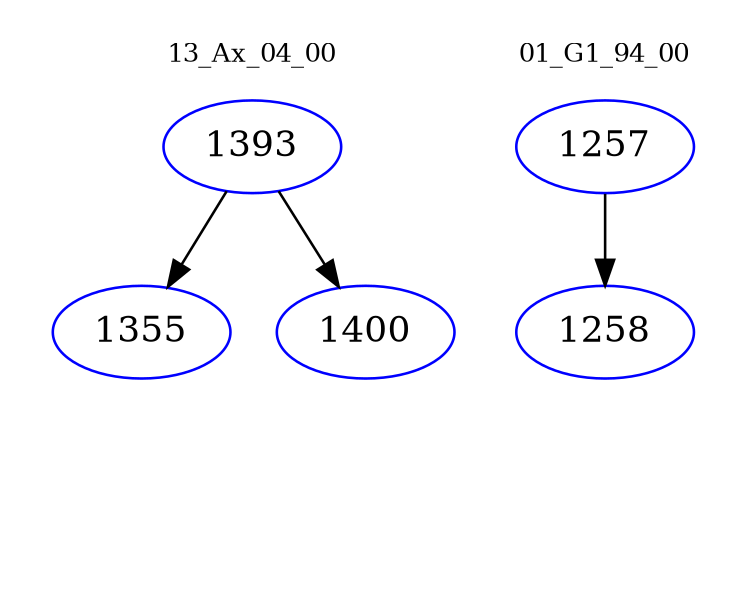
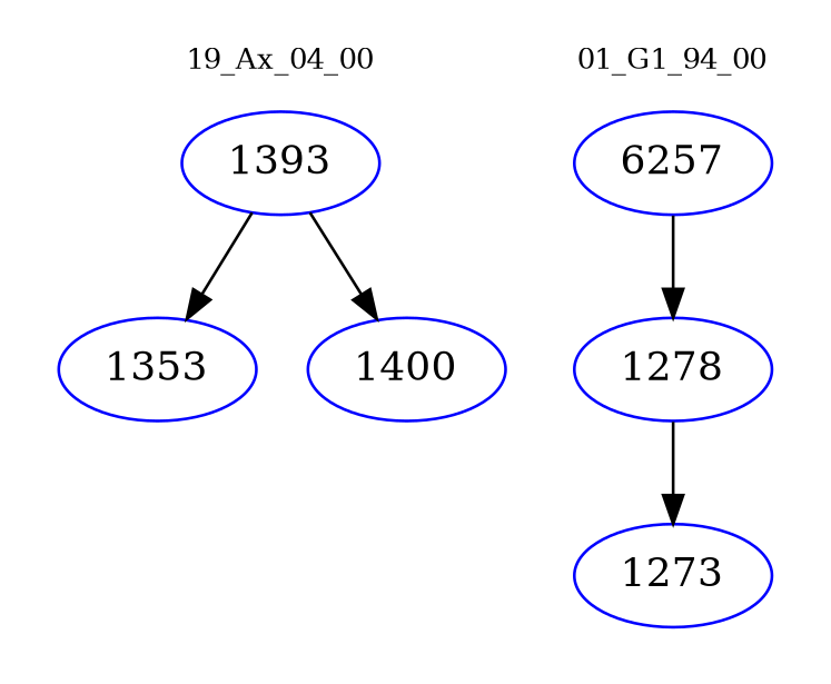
  digraph {
    node [color=blue]
    edge [color=black]
    n1 [label=1393]
-   n2 [label=1355]
+   n2 [label=1353]
    n3 [label=1400]
-   n4 [label=1258]
-   n5 [label=1257]
+   n4 [label=1278]
+   n5 [label=6257]
+   n6 [label=1273]
    subgraph cluster_1 {
      color=white
      fontsize=10
-     label="13_Ax_04_00"
+     label="19_Ax_04_00"
      n1
      n2
      n3
    }
    subgraph cluster_2 {
      color=white
      fontsize=10
      label="01_G1_94_00"
      n4
      n5
+     n6
    }
    n1 -> n2
    n1 -> n3
+   n4 -> n6
    n5 -> n4
  }
